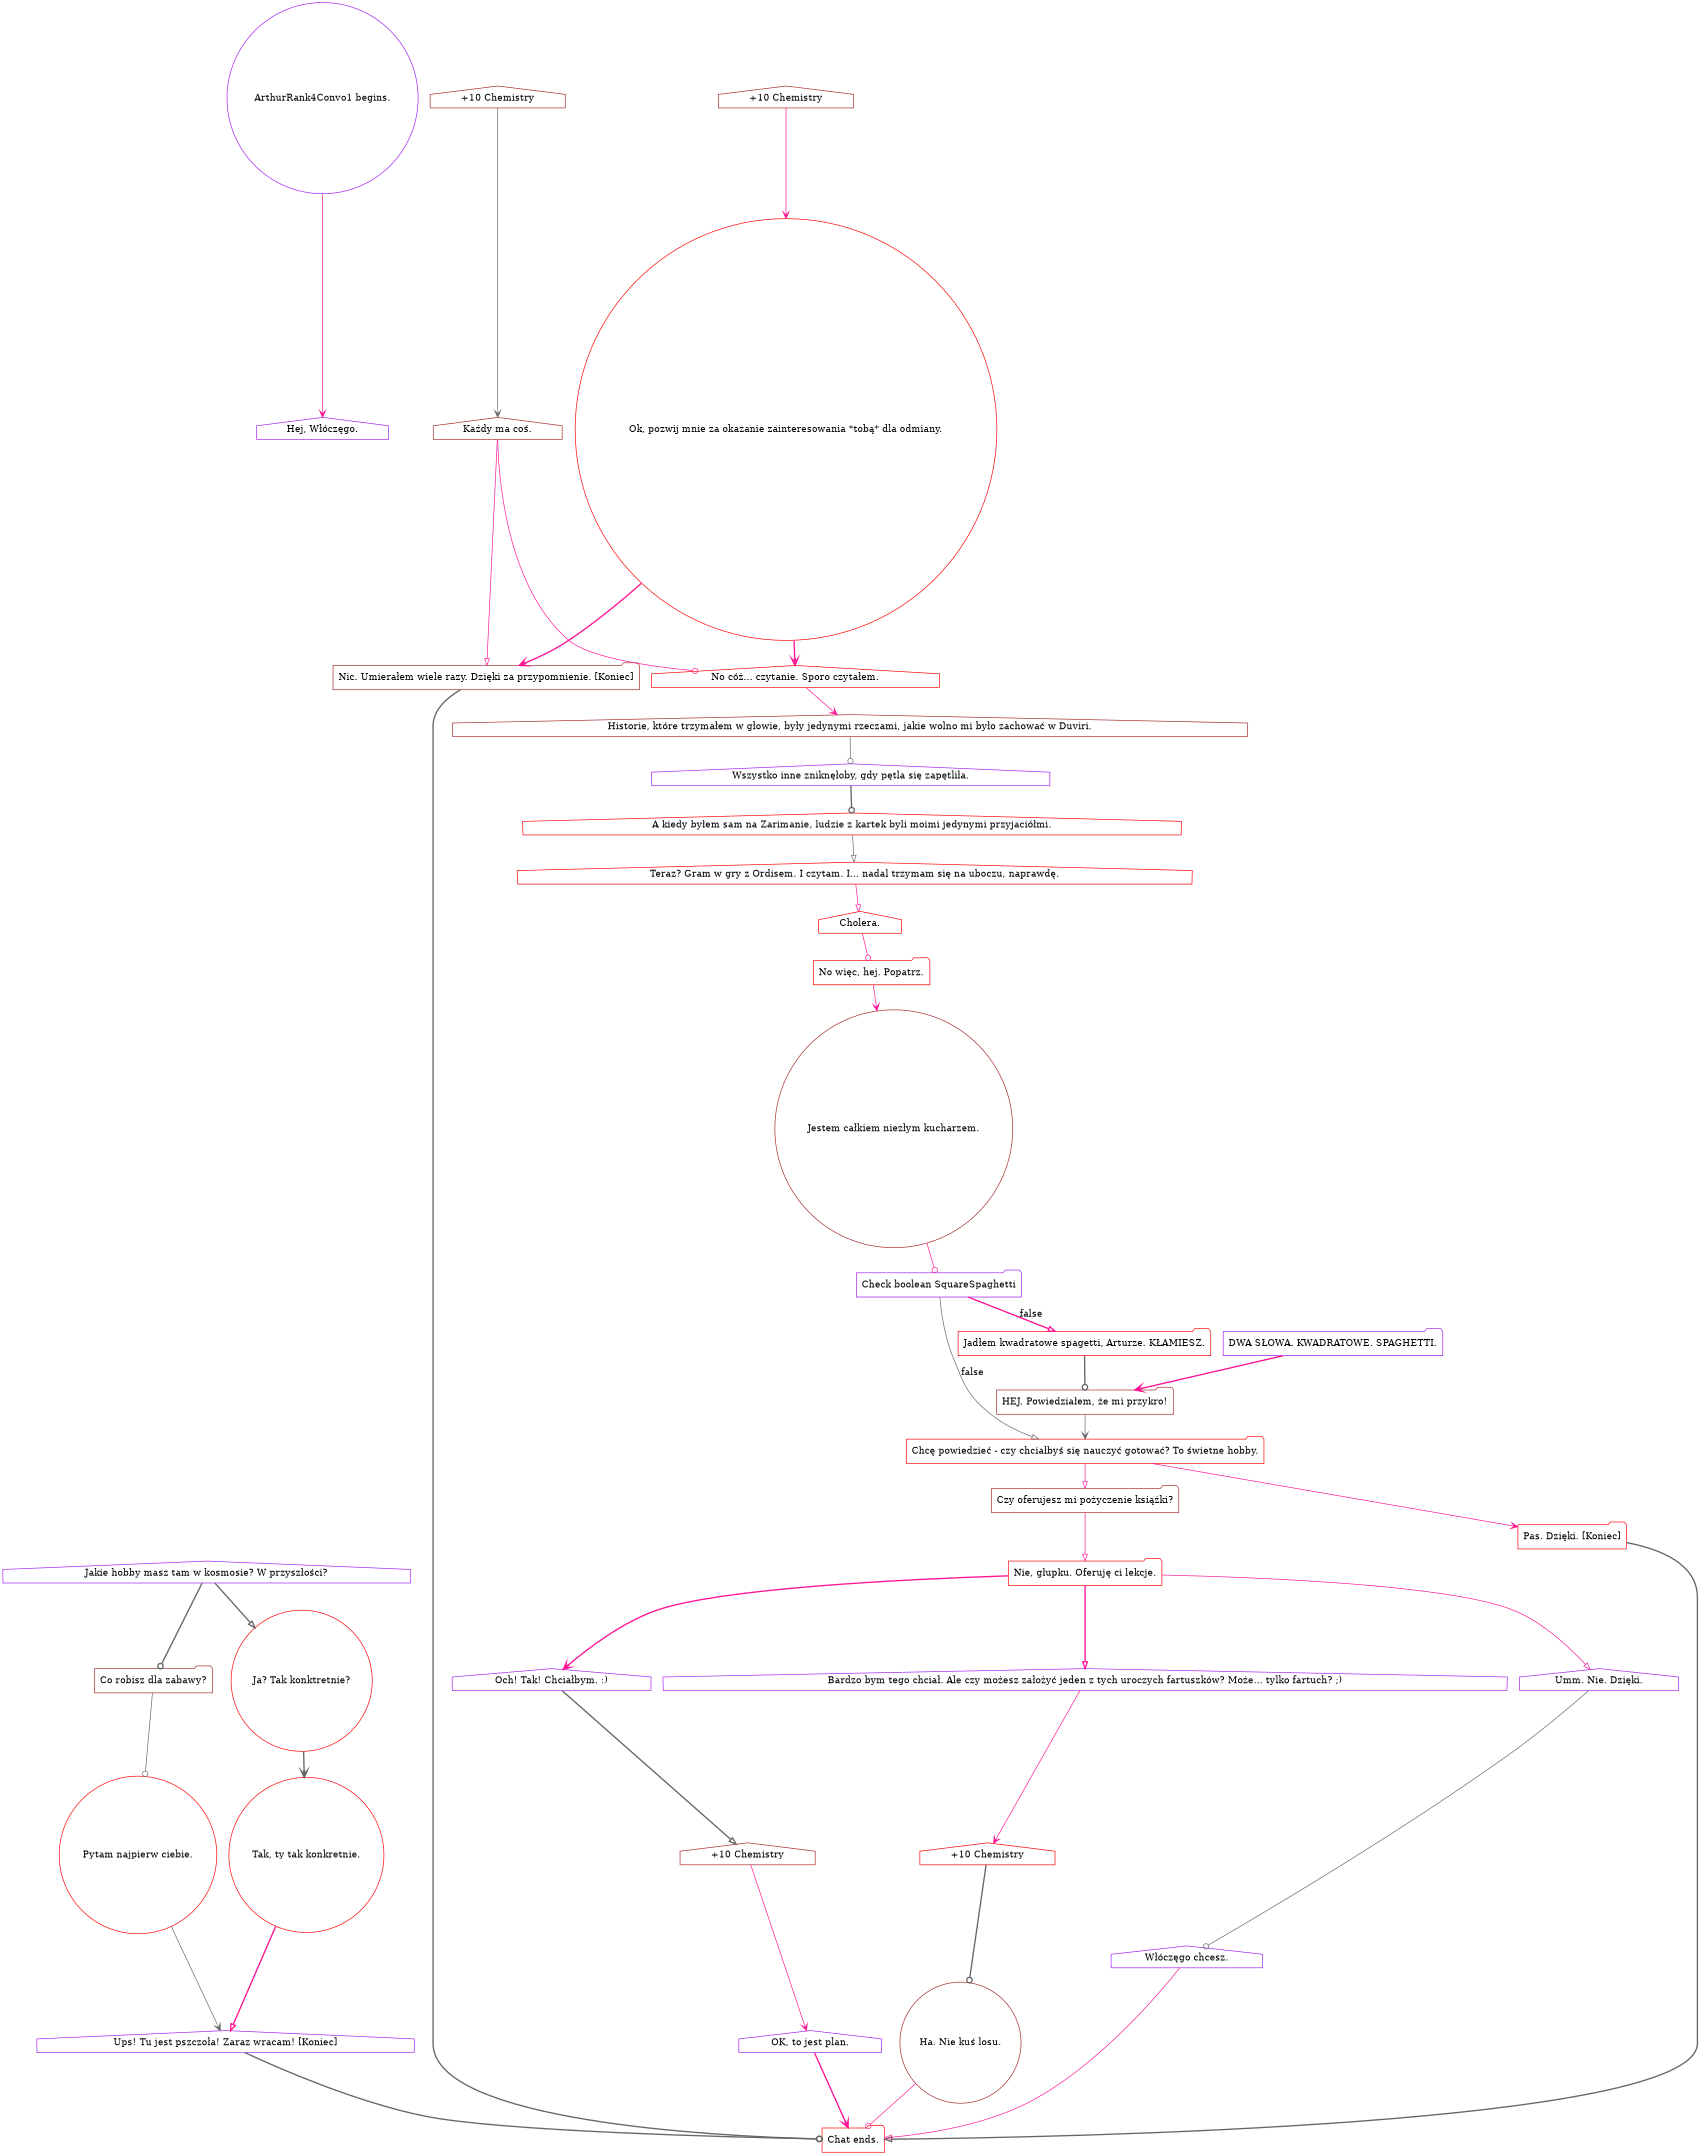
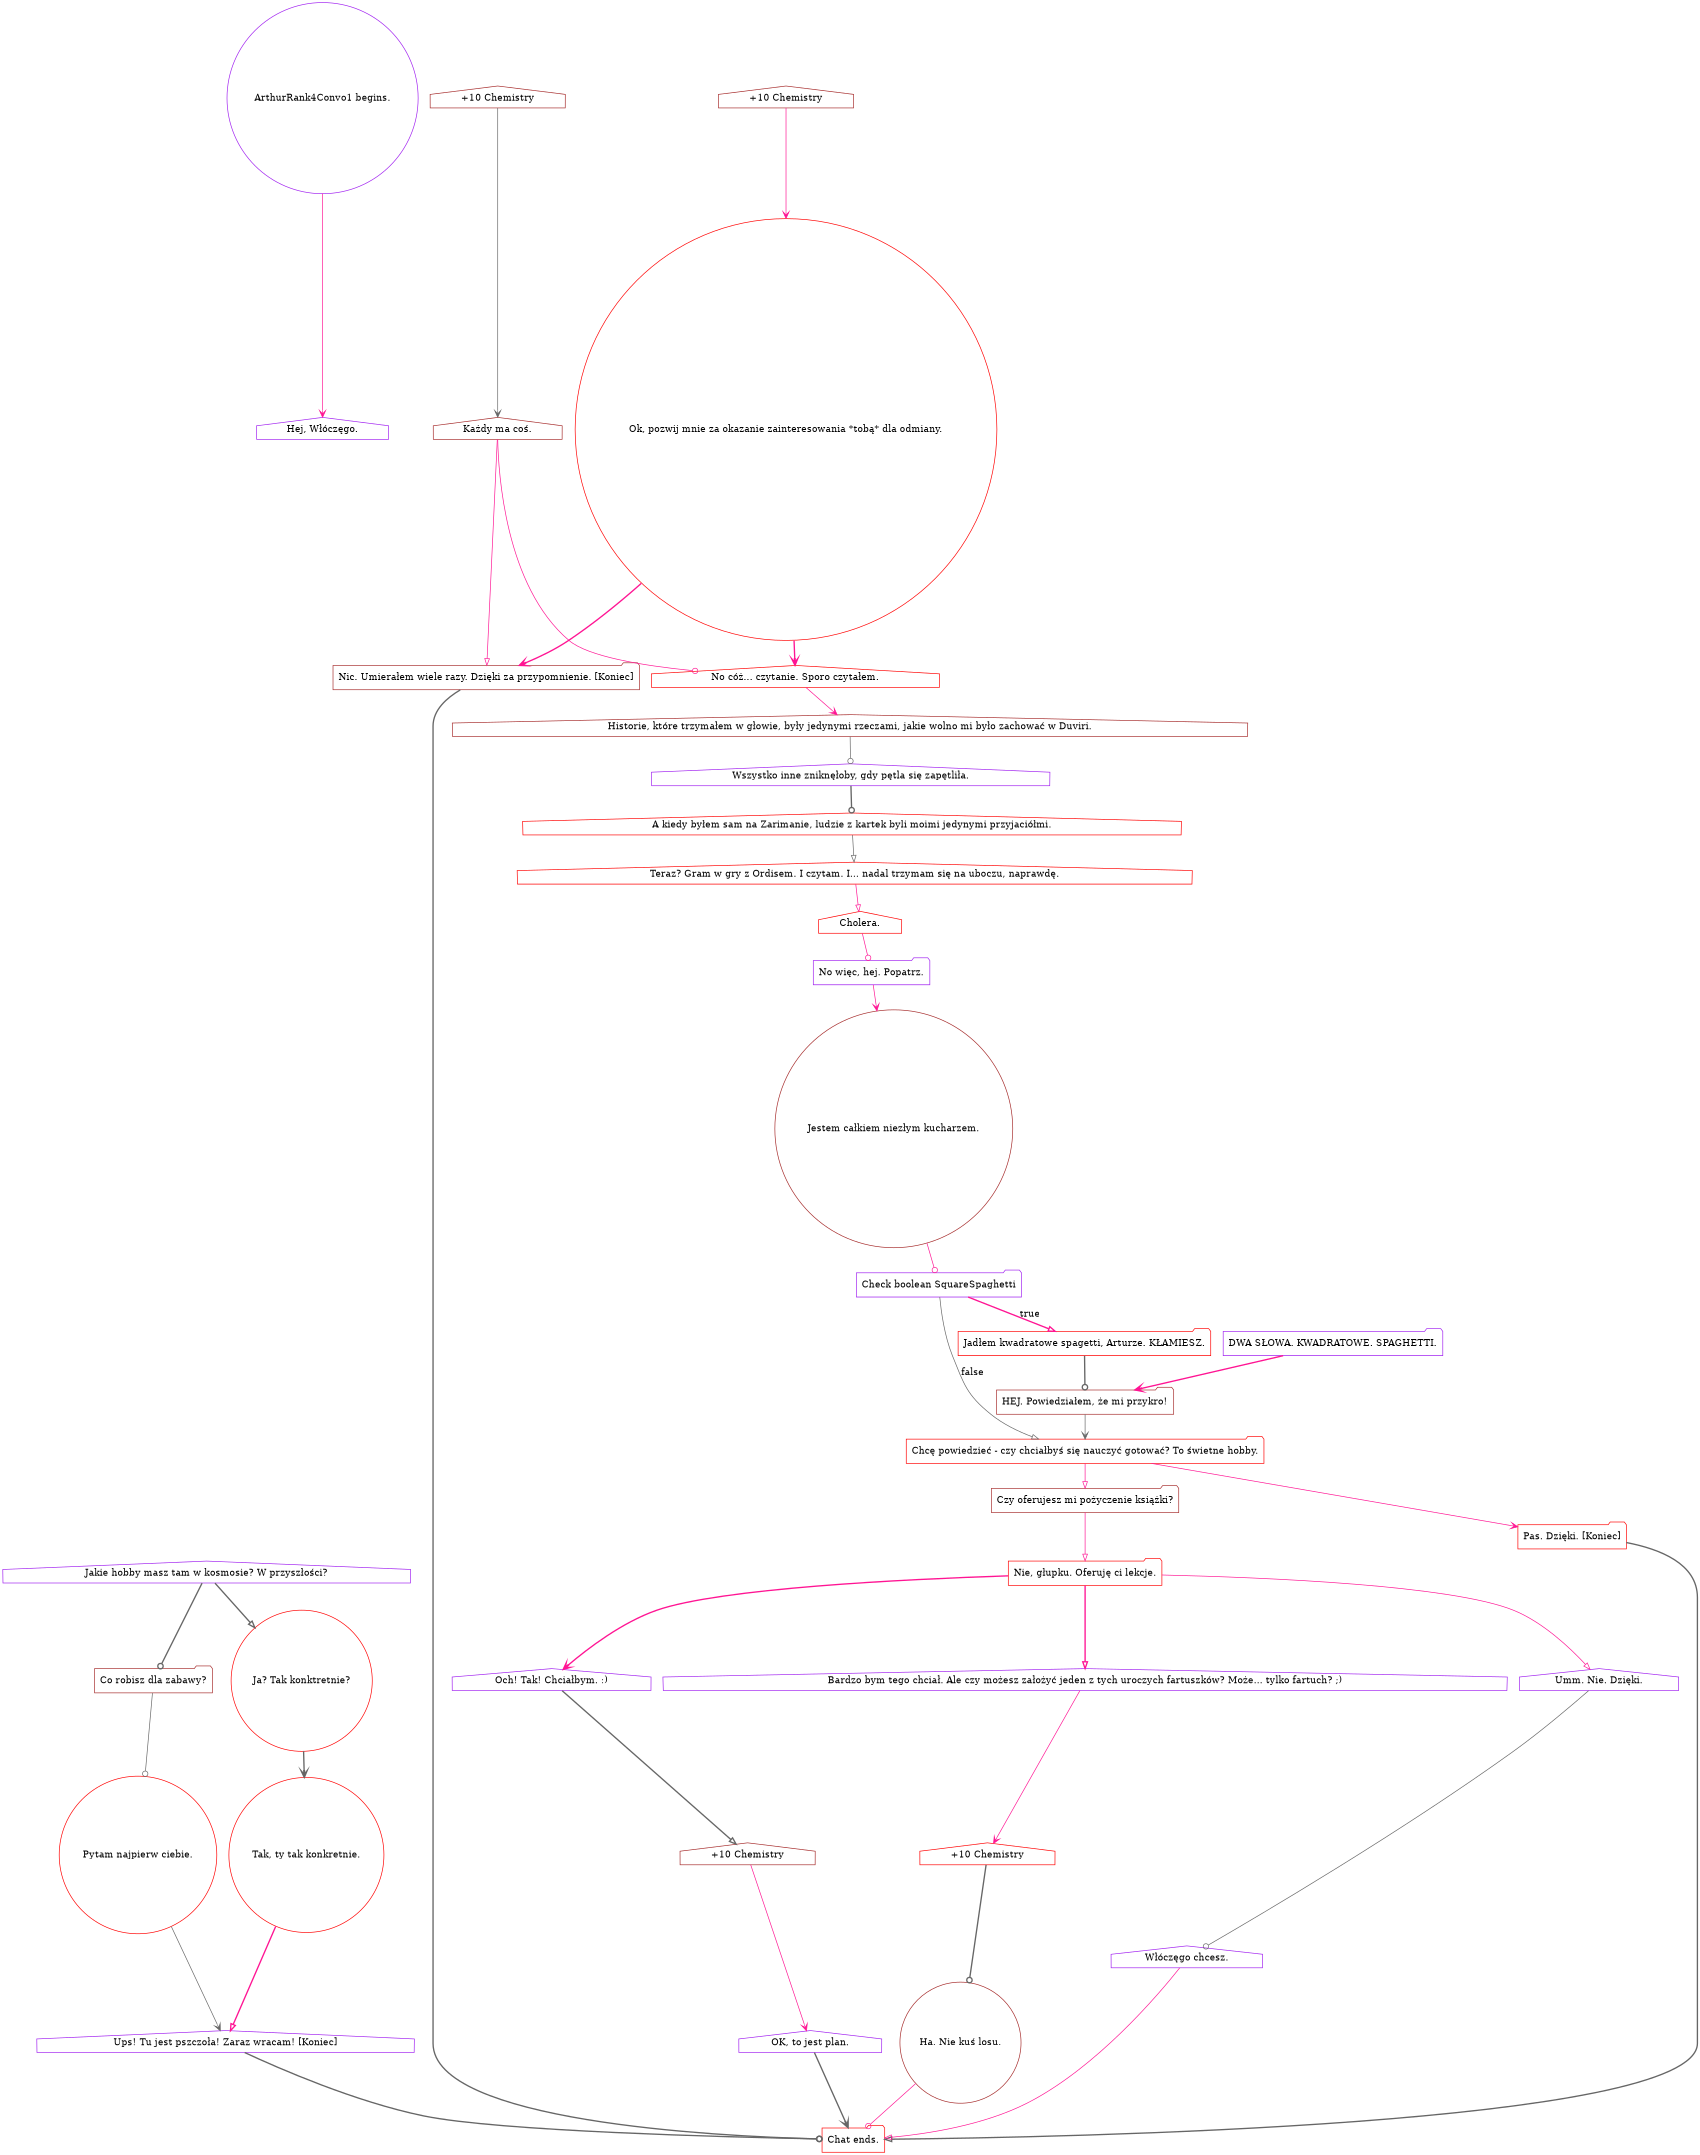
  digraph {
    node [color=red shape=house]
    edge [arrowhead=vee color=deeppink style=solid]
    "ArthurRank4Convo1 begins." [color=purple shape=circle]
    n2 [color=purple label="Hej, Włóczęgo."]
    n3 [color=purple label="Jakie hobby masz tam w kosmosie? W przyszłości?"]
    n4 [color=brown label="Co robisz dla zabawy?" shape=folder]
    n5 [label="Ja? Tak konktretnie?" shape=circle]
    n6 [label="Pytam najpierw ciebie." shape=circle]
    n7 [label="Tak, ty tak konkretnie." shape=circle]
    n8 [color=purple label="Ups! Tu jest pszczoła! Zaraz wracam! [Koniec]"]
    "Chat ends." [shape=folder]
    n10 [color=brown label="+10 Chemistry"]
    n11 [color=brown label="Każdy ma coś."]
    n12 [color=brown label="+10 Chemistry"]
    n13 [label="Ok, pozwij mnie za okazanie zainteresowania *tobą* dla odmiany." shape=circle]
    n14 [color=brown label="Nic. Umierałem wiele razy. Dzięki za przypomnienie. [Koniec]" shape=folder]
    n15 [label="No cóż... czytanie. Sporo czytałem."]
    n16 [color=brown label="Historie, które trzymałem w głowie, były jedynymi rzeczami, jakie wolno mi było zachować w Duviri."]
    n17 [color=purple label="Wszystko inne zniknęłoby, gdy pętla się zapętliła."]
    n18 [label="A kiedy byłem sam na Zarimanie, ludzie z kartek byli moimi jedynymi przyjaciółmi."]
    n19 [label="Teraz? Gram w gry z Ordisem. I czytam. I... nadal trzymam się na uboczu, naprawdę."]
    n20 [label="Cholera."]
-   n21 [label="No więc, hej. Popatrz." shape=folder]
+   n21 [color=purple label="No więc, hej. Popatrz." shape=folder]
    n22 [color=brown label="Jestem całkiem niezłym kucharzem." shape=circle]
    n23 [color=purple label="Check boolean SquareSpaghetti" shape=folder]
    n24 [label="Jadłem kwadratowe spagetti, Arturze. KŁAMIESZ." shape=folder]
    n25 [label="Chcę powiedzieć - czy chciałbyś się nauczyć gotować? To świetne hobby." shape=folder]
    n26 [color=purple label="DWA SŁOWA. KWADRATOWE. SPAGHETTI." shape=folder]
    n27 [color=brown label="HEJ. Powiedziałem, że mi przykro!" shape=folder]
    n28 [color=brown label="Czy oferujesz mi pożyczenie książki?" shape=folder]
    n29 [label="Pas. Dzięki. [Koniec]" shape=folder]
    n30 [label="Nie, głupku. Oferuję ci lekcje." shape=folder]
    n31 [color=purple label="Och! Tak! Chciałbym. :)"]
    n32 [color=purple label="Umm. Nie. Dzięki."]
    n33 [color=purple label="Bardzo bym tego chciał. Ale czy możesz założyć jeden z tych uroczych fartuszków? Może... tylko fartuch? ;)"]
    n34 [color=brown label="+10 Chemistry"]
    n35 [color=purple label="Włóczęgo chcesz."]
    n36 [label="+10 Chemistry"]
    n37 [color=purple label="OK, to jest plan."]
    n38 [color=brown label="Ha. Nie kuś losu." shape=circle]
    "ArthurRank4Convo1 begins." -> n2
    n3 -> n4 [arrowhead=odot color=gray40 style=bold]
    n3 -> n5 [arrowhead=onormal color=gray40 style=bold]
    n4 -> n6 [arrowhead=odot color=gray40]
    n5 -> n7 [color=gray40 style=bold]
    n6 -> n8 [color=gray40]
    n7 -> n8 [arrowhead=onormal style=bold]
    n8 -> "Chat ends." [arrowhead=odot color=gray40 style=bold]
    n10 -> n11 [color=gray40]
    n11 -> n14 [arrowhead=onormal]
    n11 -> n15 [arrowhead=odot]
    n12 -> n13
    n13 -> n14 [style=bold]
    n13 -> n15 [style=bold]
    n14 -> "Chat ends." [arrowhead=odot color=gray40 style=bold]
    n15 -> n16
    n16 -> n17 [arrowhead=odot color=gray40]
    n17 -> n18 [arrowhead=odot color=gray40 style=bold]
    n18 -> n19 [arrowhead=onormal color=gray40]
    n19 -> n20 [arrowhead=onormal]
    n20 -> n21 [arrowhead=odot]
    n21 -> n22
    n22 -> n23 [arrowhead=odot]
-   n23 -> n24 [arrowhead=onormal label=false style=bold]
+   n23 -> n24 [arrowhead=onormal label=true style=bold]
    n23 -> n25 [arrowhead=onormal color=gray40 label=false]
    n24 -> n27 [arrowhead=odot color=gray40 style=bold]
    n25 -> n28 [arrowhead=onormal]
    n25 -> n29
    n26 -> n27 [style=bold]
    n27 -> n25 [color=gray40]
    n28 -> n30 [arrowhead=onormal]
    n29 -> "Chat ends." [arrowhead=onormal color=gray40 style=bold]
    n30 -> n31 [style=bold]
    n30 -> n32 [arrowhead=onormal]
    n30 -> n33 [arrowhead=onormal style=bold]
    n31 -> n34 [arrowhead=onormal color=gray40 style=bold]
    n32 -> n35 [arrowhead=odot color=gray40]
    n33 -> n36
    n34 -> n37
    n35 -> "Chat ends." [arrowhead=onormal]
    n36 -> n38 [arrowhead=odot color=gray40 style=bold]
-   n37 -> "Chat ends." [style=bold]
+   n37 -> "Chat ends." [color=gray40 style=bold]
    n38 -> "Chat ends." [arrowhead=odot]
  }
